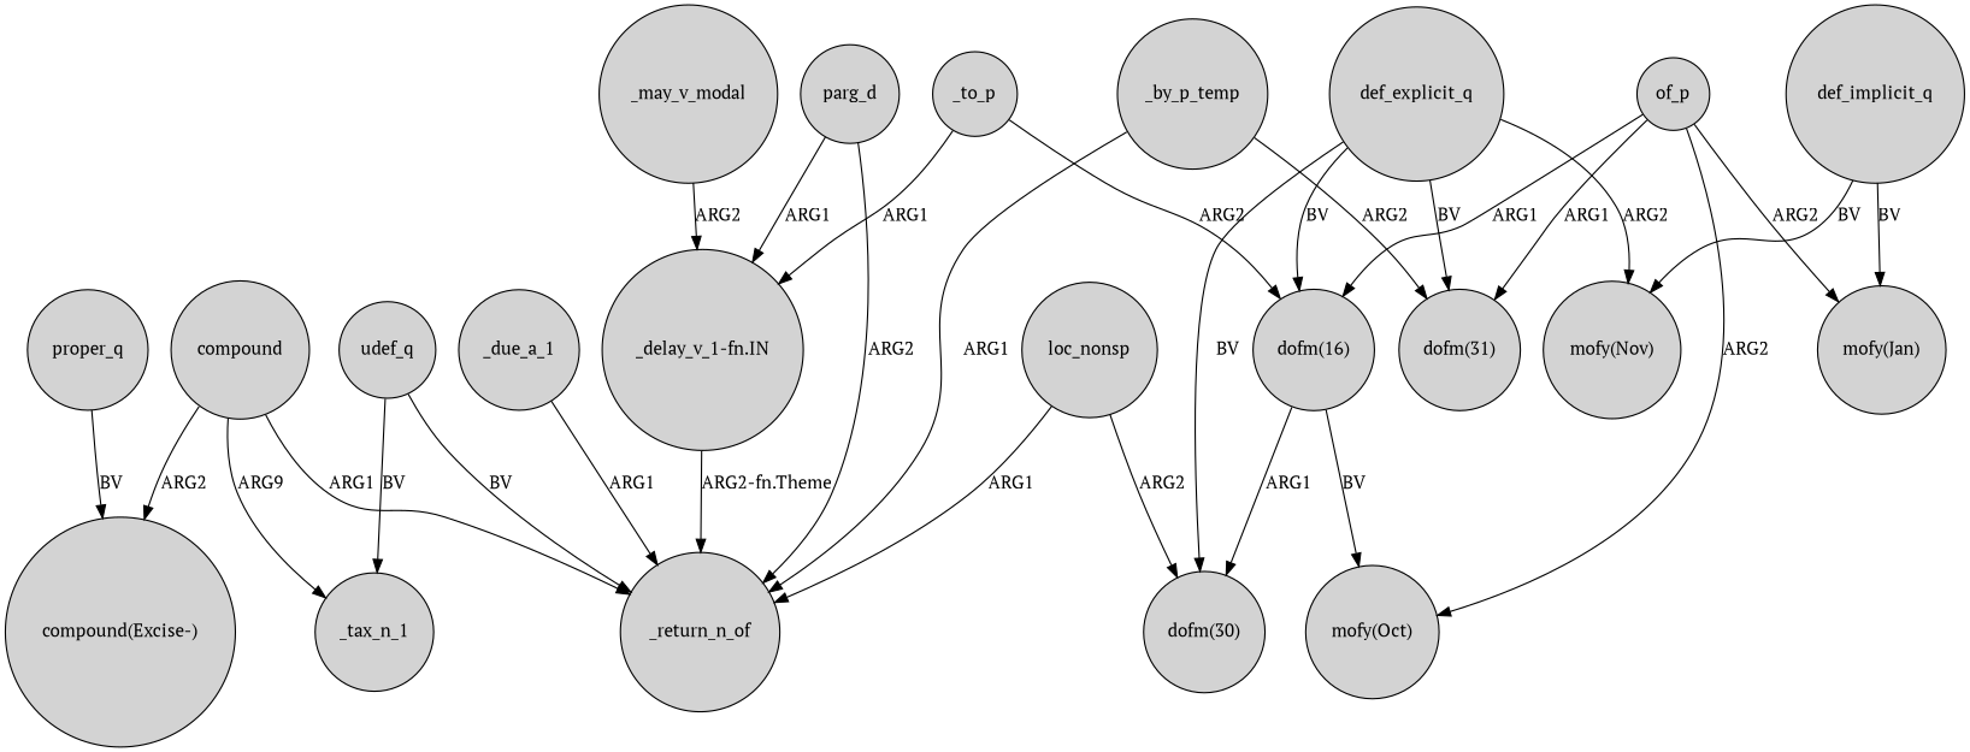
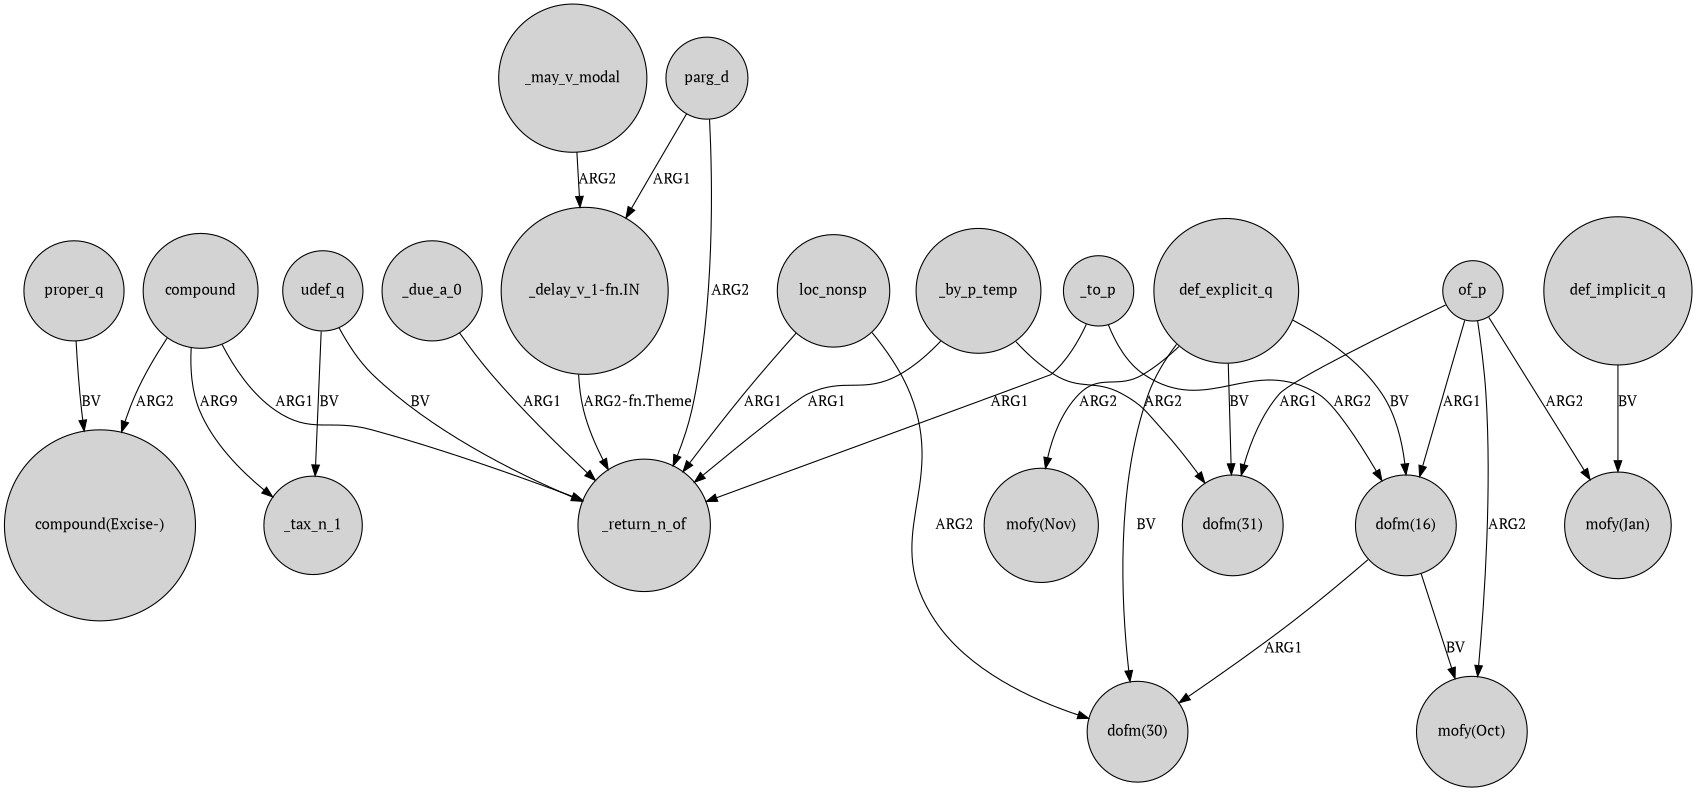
  digraph {
    fontname="PT Serif"
    node [fontname="PT Serif" shape=circle style=filled]
    edge [fontname="PT Serif"]
    n1 [label="compound(Excise-)"]
    compound
    _return_n_of
    _tax_n_1
    _to_p
    "dofm(16)"
    "_delay_v_1-fn.IN"
    "mofy(Oct)"
    "dofm(30)"
    of_p
    "dofm(31)"
    "mofy(Jan)"
    def_implicit_q
    "mofy(Nov)"
    udef_q
    _by_p_temp
    proper_q
    parg_d
    def_explicit_q
-   _due_a_1
+   _due_a_1 [label=_due_a_0]
    loc_nonsp
    _may_v_modal
    compound -> n1 [label=ARG2]
    compound -> _return_n_of [label=ARG1]
    compound -> _tax_n_1 [label=ARG9]
    _to_p -> "dofm(16)" [label=ARG2]
-   _to_p -> "_delay_v_1-fn.IN" [label=ARG1]
+   _to_p -> _return_n_of [label=ARG1]
    "dofm(16)" -> "mofy(Oct)" [label=BV]
    "dofm(16)" -> "dofm(30)" [label=ARG1]
    "_delay_v_1-fn.IN" -> _return_n_of [label="ARG2-fn.Theme"]
    of_p -> "dofm(16)" [label=ARG1]
    of_p -> "mofy(Oct)" [label=ARG2]
    of_p -> "dofm(31)" [label=ARG1]
    of_p -> "mofy(Jan)" [label=ARG2]
    def_implicit_q -> "mofy(Jan)" [label=BV]
-   def_implicit_q -> "mofy(Nov)" [label=BV]
    udef_q -> _return_n_of [label=BV]
    udef_q -> _tax_n_1 [label=BV]
    _by_p_temp -> _return_n_of [label=ARG1]
    _by_p_temp -> "dofm(31)" [label=ARG2]
    proper_q -> n1 [label=BV]
    parg_d -> _return_n_of [label=ARG2]
    parg_d -> "_delay_v_1-fn.IN" [label=ARG1]
    def_explicit_q -> "dofm(16)" [label=BV]
    def_explicit_q -> "dofm(30)" [label=BV]
    def_explicit_q -> "dofm(31)" [label=BV]
    def_explicit_q -> "mofy(Nov)" [label=ARG2]
    _due_a_1 -> _return_n_of [label=ARG1]
    loc_nonsp -> _return_n_of [label=ARG1]
    loc_nonsp -> "dofm(30)" [label=ARG2]
    _may_v_modal -> "_delay_v_1-fn.IN" [label=ARG2]
  }
